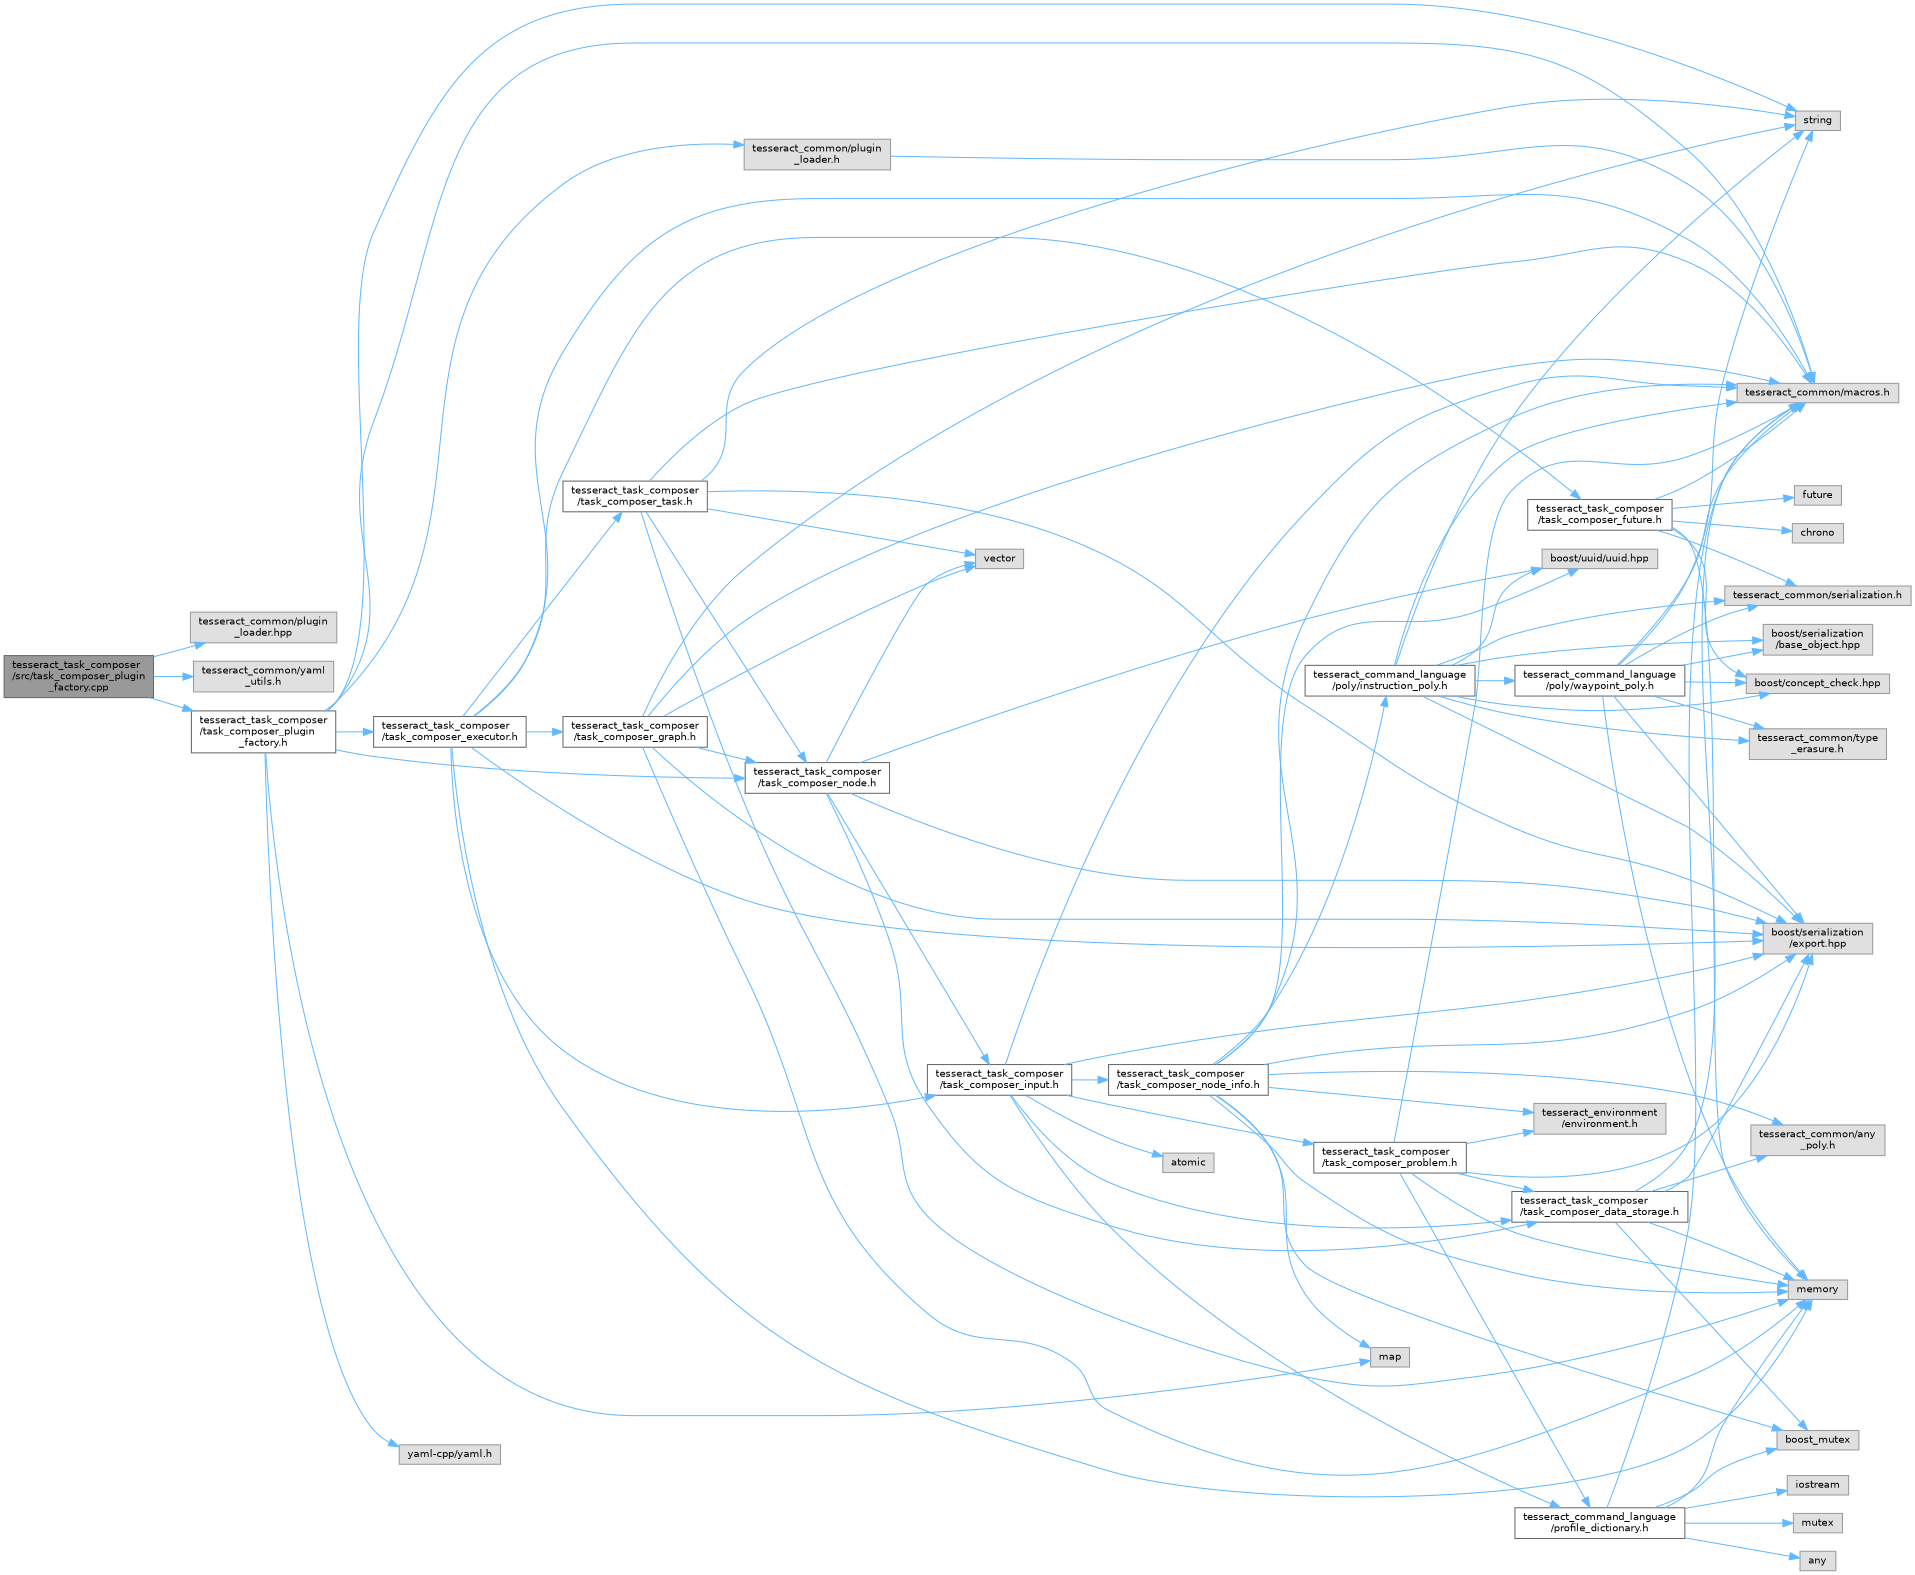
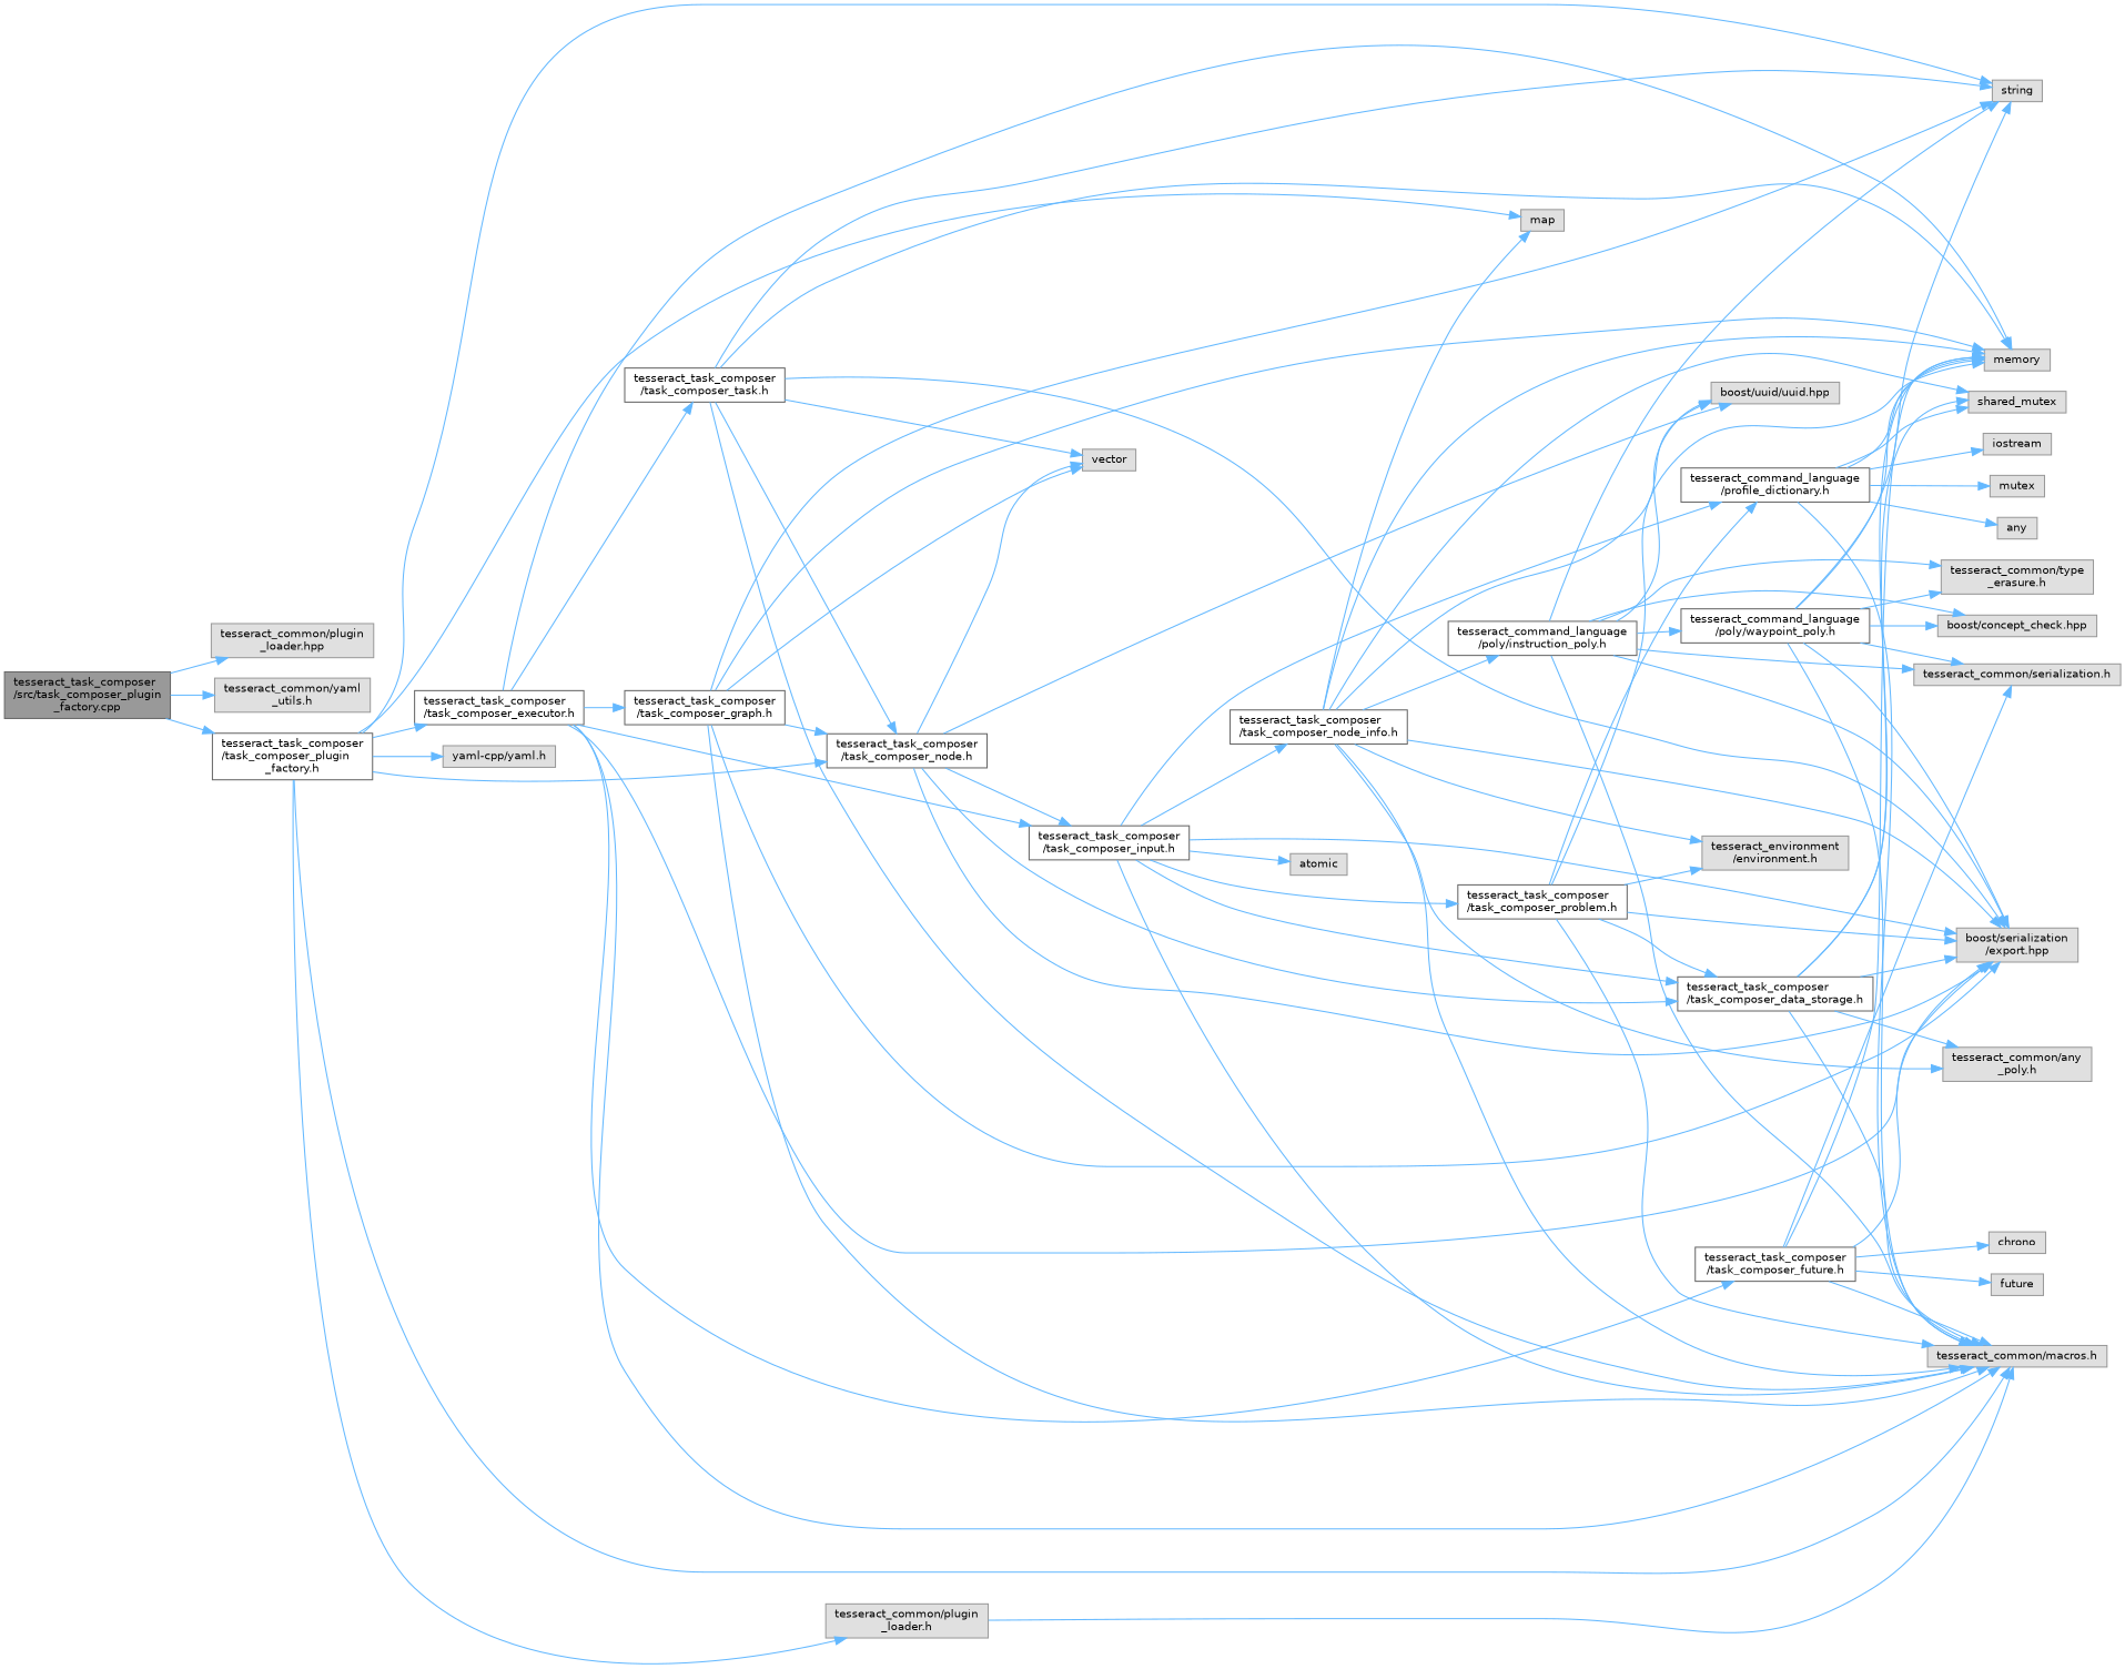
  digraph {
    rankdir=LR
    node [color=grey60 fillcolor="#E0E0E0" fontname=Helvetica fontsize=10 shape=box style=filled]
    edge [color=steelblue1 fontname=Helvetica fontsize=10 labelfontname=Helvetica labelfontsize=10 style=solid]
    n1 [color=gray40 fillcolor=grey60 fontcolor=black height=0.2 label="tesseract_task_composer\l/src/task_composer_plugin\l_factory.cpp" width=0.4]
    n2 [height=0.2 label="tesseract_common/plugin\l_loader.hpp" width=0.4]
    n3 [height=0.2 label="tesseract_common/yaml\l_utils.h" width=0.4]
    n4 [color=grey40 fillcolor=white height=0.2 label="tesseract_task_composer\l/task_composer_plugin\l_factory.h" width=0.4]
    n5 [height=0.2 label="tesseract_common/macros.h" width=0.4]
    n6 [height=0.2 label=string width=0.4]
    n7 [height=0.2 label=map width=0.4]
    n8 [height=0.2 label="yaml-cpp/yaml.h" width=0.4]
    n9 [color=grey40 fillcolor=white height=0.2 label="tesseract_task_composer\l/task_composer_node.h" width=0.4]
    n10 [color=grey40 fillcolor=white height=0.2 label="tesseract_task_composer\l/task_composer_executor.h" width=0.4]
    n11 [height=0.2 label="tesseract_common/plugin\l_loader.h" width=0.4]
    n12 [height=0.2 label=vector width=0.4]
    n13 [height=0.2 label="boost/uuid/uuid.hpp" width=0.4]
    n14 [color=grey40 fillcolor=white height=0.2 label="tesseract_task_composer\l/task_composer_input.h" width=0.4]
    n15 [color=grey40 fillcolor=white height=0.2 label="tesseract_task_composer\l/task_composer_data_storage.h" width=0.4]
    n16 [height=0.2 label="boost/serialization\l/export.hpp" width=0.4]
    n17 [height=0.2 label=memory width=0.4]
    n18 [color=grey40 fillcolor=white height=0.2 label="tesseract_task_composer\l/task_composer_graph.h" width=0.4]
    n19 [color=grey40 fillcolor=white height=0.2 label="tesseract_task_composer\l/task_composer_task.h" width=0.4]
    n20 [color=grey40 fillcolor=white height=0.2 label="tesseract_task_composer\l/task_composer_future.h" width=0.4]
    n21 [height=0.2 label=atomic width=0.4]
    n22 [color=grey40 fillcolor=white height=0.2 label="tesseract_command_language\l/profile_dictionary.h" width=0.4]
    n23 [color=grey40 fillcolor=white height=0.2 label="tesseract_task_composer\l/task_composer_node_info.h" width=0.4]
    n24 [color=grey40 fillcolor=white height=0.2 label="tesseract_task_composer\l/task_composer_problem.h" width=0.4]
-   n25 [height=0.2 label=boost_mutex width=0.4]
+   n25 [height=0.2 label=shared_mutex width=0.4]
    n26 [height=0.2 label="tesseract_common/any\l_poly.h" width=0.4]
    n27 [height=0.2 label=any width=0.4]
    n28 [height=0.2 label=iostream width=0.4]
    n29 [height=0.2 label=mutex width=0.4]
    n30 [height=0.2 label="tesseract_environment\l/environment.h" width=0.4]
    n31 [color=grey40 fillcolor=white height=0.2 label="tesseract_command_language\l/poly/instruction_poly.h" width=0.4]
-   n32 [height=0.2 label="boost/serialization\l/base_object.hpp" width=0.4]
    n33 [height=0.2 label="boost/concept_check.hpp" width=0.4]
    n34 [color=grey40 fillcolor=white height=0.2 label="tesseract_command_language\l/poly/waypoint_poly.h" width=0.4]
    n35 [height=0.2 label="tesseract_common/serialization.h" width=0.4]
    n36 [height=0.2 label="tesseract_common/type\l_erasure.h" width=0.4]
    n37 [height=0.2 label=chrono width=0.4]
    n38 [height=0.2 label=future width=0.4]
    n1 -> n2
    n1 -> n3
    n1 -> n4
    n4 -> n5
    n4 -> n6
    n4 -> n7
    n4 -> n8
    n4 -> n9
    n4 -> n10
    n4 -> n11
    n9 -> n12
    n9 -> n13
    n9 -> n14
    n9 -> n15
    n9 -> n16
    n10 -> n5
    n10 -> n14
    n10 -> n16
    n10 -> n17
    n10 -> n18
    n10 -> n19
    n10 -> n20
    n11 -> n5
    n14 -> n5
    n14 -> n15
    n14 -> n16
    n14 -> n21
    n14 -> n22
    n14 -> n23
    n14 -> n24
    n15 -> n5
    n15 -> n16
    n15 -> n17
    n15 -> n25
    n15 -> n26
    n18 -> n5
    n18 -> n6
    n18 -> n9
    n18 -> n12
    n18 -> n16
    n18 -> n17
    n19 -> n5
    n19 -> n6
    n19 -> n9
    n19 -> n12
    n19 -> n16
    n19 -> n17
    n20 -> n5
-   n20 -> n33
+   n20 -> n16
    n20 -> n17
    n20 -> n35
    n20 -> n37
    n20 -> n38
    n22 -> n5
    n22 -> n17
    n22 -> n25
    n22 -> n27
    n22 -> n28
    n22 -> n29
    n23 -> n5
    n23 -> n7
    n23 -> n13
    n23 -> n16
    n23 -> n17
    n23 -> n25
    n23 -> n26
    n23 -> n30
    n23 -> n31
    n24 -> n5
    n24 -> n15
    n24 -> n16
    n24 -> n17
    n24 -> n22
    n24 -> n30
    n31 -> n5
    n31 -> n6
    n31 -> n13
    n31 -> n16
-   n31 -> n32
    n31 -> n33
    n31 -> n34
    n31 -> n35
    n31 -> n36
    n34 -> n5
    n34 -> n6
    n34 -> n16
    n34 -> n17
-   n34 -> n32
    n34 -> n33
    n34 -> n35
    n34 -> n36
  }
